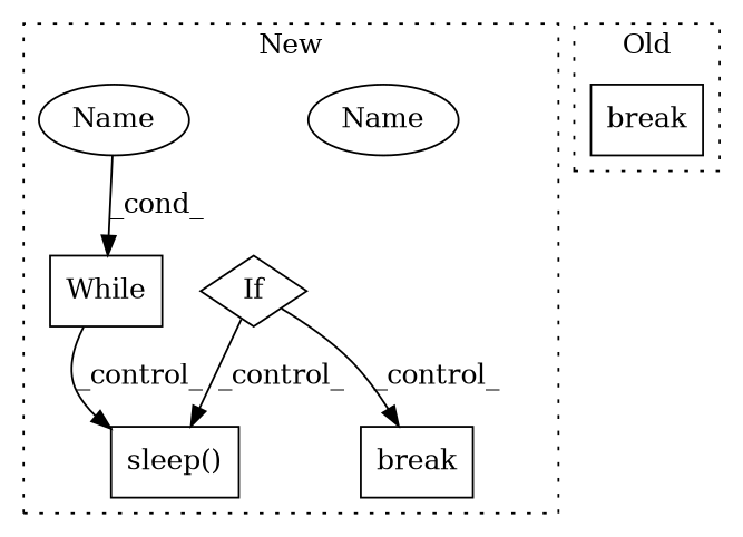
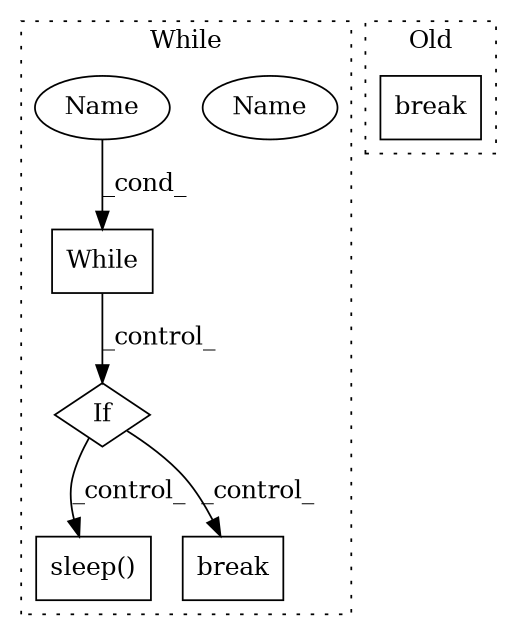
  digraph {
    node [a=87 l=4 s=14958 shape=box]
    n1 [a=75 l="11,1" label="sleep()" s="15344,15373"]
    n2 [a=96 l=3 label=If s=14972 shape=diamond]
    n3 [label=Name shape=ellipse]
    n4 [a=94 l=5 label=break s=15016]
    n5 [a=52 l="6,10" label=While s="14952,14962"]
    n6 [label=Name shape=ellipse]
    n7 [a=94 l=5 label=break s=14503]
    subgraph cluster_1 {
-     label=New
+     label=While
      style=dotted
      n1
      n2
      n3
      n4
      n5
      n6
    }
    subgraph cluster_2 {
      label=Old
      style=dotted
      n7
    }
    n2 -> n1 [label=_control_]
    n2 -> n4 [label=_control_]
-   n5 -> n1 [label=_control_]
+   n5 -> n2 [label=_control_]
    n6 -> n5 [label=_cond_]
  }
